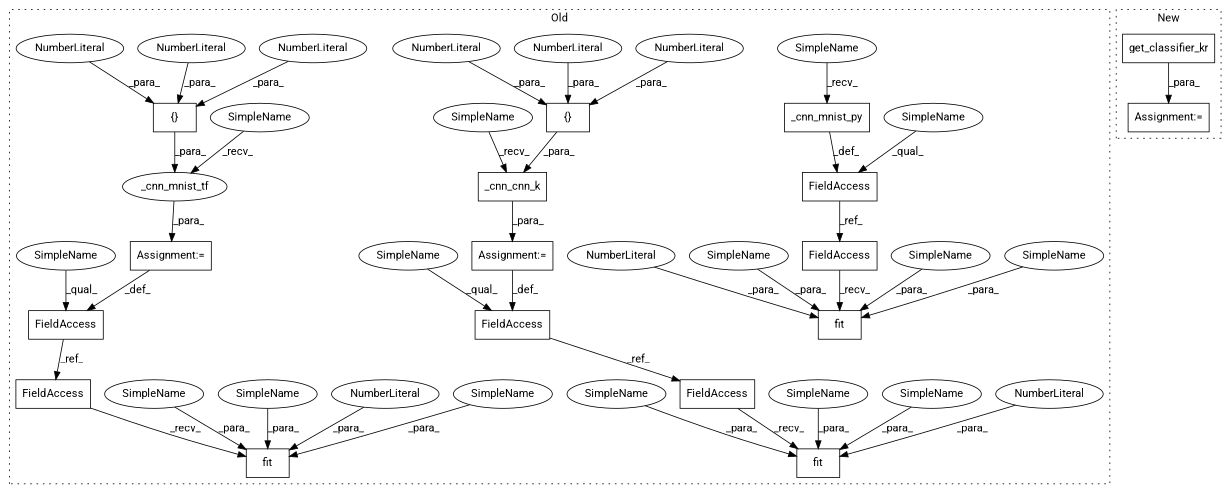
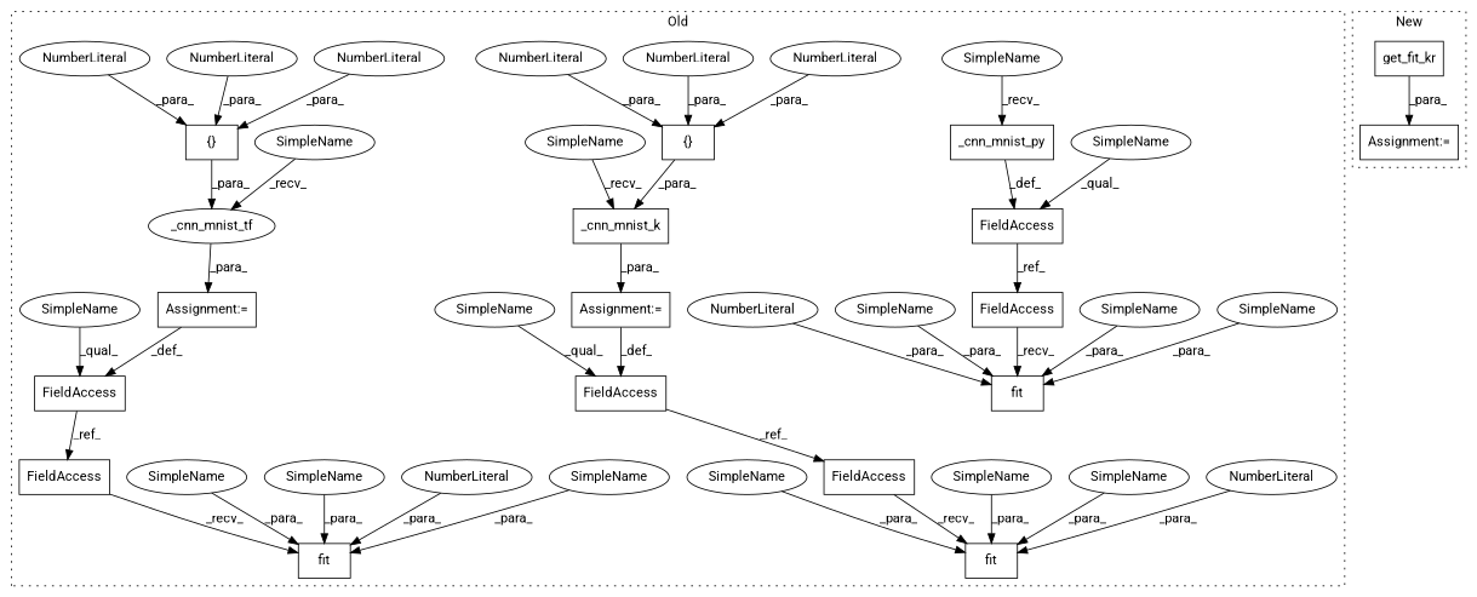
  digraph {
    fontname=Roboto
    node [a=42 fontname=Roboto l=1 s=3072 shape=ellipse]
    edge [fontname=Roboto]
    n1 [a=32 l="4,1" label=fit s="2164,2196" shape=box]
    n2 [a=34 label=NumberLiteral s=2195]
    n3 [a=7 label="Assignment:=" s=2104 shape=box]
    n4 [a=32 l="4,1" label=fit s="2570,2602" shape=box]
    n5 [a=34 label=NumberLiteral s=2590]
    n6 [a=32 l="4,1" label=fit s="3244,3276" shape=box]
    n7 [a=4 l="1,1" label="{}" s="2536,2544" shape=box]
    n8 [a=34 label=NumberLiteral s=3264]
    n9 [a=4 l="1,1" label="{}" s="2131,2139" shape=box]
    n10 [a=34 label=NumberLiteral s=2138]
    n11 [a=34 l=2 label=NumberLiteral s=2132]
    n12 [a=34 l=2 label=NumberLiteral s=2540]
    n13 [a=34 l=2 label=NumberLiteral s=2135]
    n14 [a=34 l=2 label=NumberLiteral s=2537]
    n15 [a=34 label=NumberLiteral s=2543]
    n16 [a=22 l=17 label=FieldAccess shape=box]
    n17 [a=22 l=16 label=FieldAccess s=2088 shape=box]
    n18 [a=22 l=17 label=FieldAccess s=2491 shape=box]
    n19 [a=32 l=15 label=_cnn_mnist_py s=3094 shape=box]
    n20 [a=7 label="Assignment:=" s=2508 shape=box]
    n21 [a=32 l="14,1" label=_cnn_mnist_tf s="2513,2545"]
-   n22 [a=32 l="13,1" label=_cnn_cnn_k s="2109,2140" shape=box]
+   n22 [a=32 l="13,1" label=_cnn_mnist_k s="2109,2140" shape=box]
    n23 [l=7 label=SimpleName s=2574]
    n24 [l=7 label=SimpleName s=3248]
    n25 [l=7 label=SimpleName s=2168]
    n26 [l=10 label=SimpleName s=2184]
    n27 [l=10 label=SimpleName s=2592]
    n28 [l=10 label=SimpleName s=3266]
    n29 [a=22 l=17 label=FieldAccess s=3226 shape=box]
    n30 [l=3 label=SimpleName s=2088]
    n31 [l=3 label=SimpleName]
    n32 [l=3 label=SimpleName s=3090]
    n33 [l=3 label=SimpleName s=2491]
    n34 [l=3 label=SimpleName s=2105]
    n35 [l=3 label=SimpleName s=2509]
    n36 [a=22 l=16 label=FieldAccess s=2147 shape=box]
    n37 [l=7 label=SimpleName s=2176]
    n38 [l=7 label=SimpleName s=3256]
    n39 [l=7 label=SimpleName s=2582]
    n40 [a=22 l=17 label=FieldAccess s=2552 shape=box]
-   n41 [a=32 l=19 label=get_classifier_kr s=1479 shape=box]
+   n41 [a=32 l=19 label=get_fit_kr s=1479 shape=box]
    n42 [a=7 l=2 label="Assignment:=" s=1477 shape=box]
    subgraph cluster_1 {
      label=Old
      style=dotted
      n1
      n2
      n3
      n4
      n5
      n6
      n7
      n8
      n9
      n10
      n11
      n12
      n13
      n14
      n15
      n16
      n17
      n18
      n19
      n20
      n21
      n22
      n23
      n24
      n25
      n26
      n27
      n28
      n29
      n30
      n31
      n32
      n33
      n34
      n35
      n36
      n37
      n38
      n39
      n40
    }
    subgraph cluster_2 {
      label=New
      style=dotted
      n41
      n42
    }
    n2 -> n1 [label=_para_]
    n3 -> n17 [label=_def_]
    n5 -> n4 [label=_para_]
    n7 -> n21 [label=_para_]
    n8 -> n6 [label=_para_]
    n9 -> n22 [label=_para_]
    n10 -> n9 [label=_para_]
    n11 -> n9 [label=_para_]
    n12 -> n7 [label=_para_]
    n13 -> n9 [label=_para_]
    n14 -> n7 [label=_para_]
    n15 -> n7 [label=_para_]
    n16 -> n29 [label=_ref_]
    n17 -> n36 [label=_ref_]
    n18 -> n40 [label=_ref_]
    n19 -> n16 [label=_def_]
    n20 -> n18 [label=_def_]
    n21 -> n20 [label=_para_]
    n22 -> n3 [label=_para_]
    n23 -> n4 [label=_para_]
    n24 -> n6 [label=_para_]
    n25 -> n1 [label=_para_]
    n26 -> n1 [label=_para_]
    n27 -> n4 [label=_para_]
    n28 -> n6 [label=_para_]
    n29 -> n6 [label=_recv_]
    n30 -> n17 [label=_qual_]
    n31 -> n16 [label=_qual_]
    n32 -> n19 [label=_recv_]
    n33 -> n18 [label=_qual_]
    n34 -> n22 [label=_recv_]
    n35 -> n21 [label=_recv_]
    n36 -> n1 [label=_recv_]
    n37 -> n1 [label=_para_]
    n38 -> n6 [label=_para_]
    n39 -> n4 [label=_para_]
    n40 -> n4 [label=_recv_]
    n41 -> n42 [label=_para_]
  }
